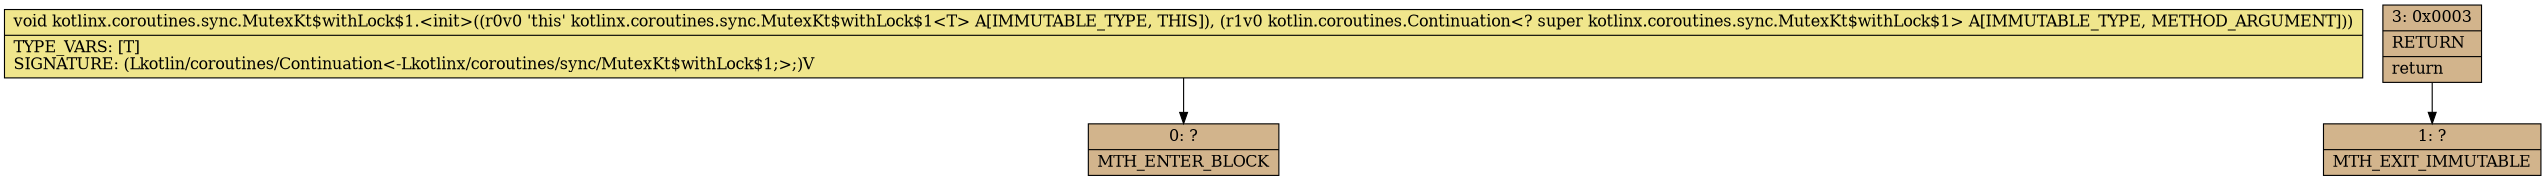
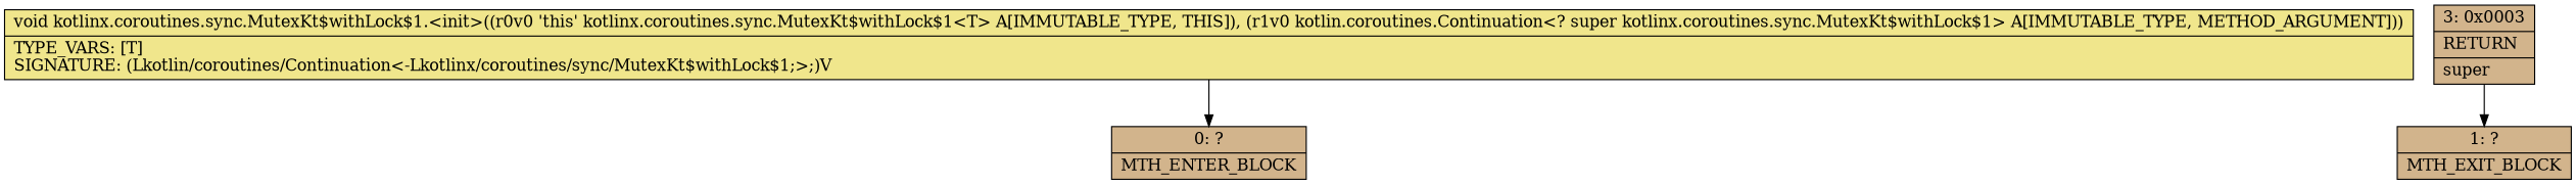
  digraph {
    node [fillcolor=tan shape=record style=filled]
    n1 [label="{0\:\ ?|MTH_ENTER_BLOCK\l}"]
-   n2 [label="{3\:\ 0x0003|RETURN\l|return\l}"]
-   n3 [label="{1\:\ ?|MTH_EXIT_IMMUTABLE\l}"]
+   n2 [label="{3\:\ 0x0003|RETURN\l|super\l}"]
+   n3 [label="{1\:\ ?|MTH_EXIT_BLOCK\l}"]
    n4 [fillcolor=khaki label="{void kotlinx.coroutines.sync.MutexKt$withLock$1.\<init\>((r0v0 'this' kotlinx.coroutines.sync.MutexKt$withLock$1\<T\> A[IMMUTABLE_TYPE, THIS]), (r1v0 kotlin.coroutines.Continuation\<? super kotlinx.coroutines.sync.MutexKt$withLock$1\> A[IMMUTABLE_TYPE, METHOD_ARGUMENT]))  | TYPE_VARS: [T]\lSIGNATURE: (Lkotlin\/coroutines\/Continuation\<\-Lkotlinx\/coroutines\/sync\/MutexKt$withLock$1;\>;)V\l}"]
    n2 -> n3
    n4 -> n1
  }
